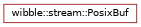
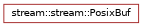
  digraph {
    rankdir=LR
-   n1 [color=brown fillcolor=white fontname=Helvetica fontsize=10 height=0.2 label="wibble::stream::PosixBuf" shape=record style=filled width=0.4]
+   n1 [color=brown fillcolor=white fontname=Helvetica fontsize=10 height=0.2 label="stream::stream::PosixBuf" shape=record style=filled width=0.4]
  }
